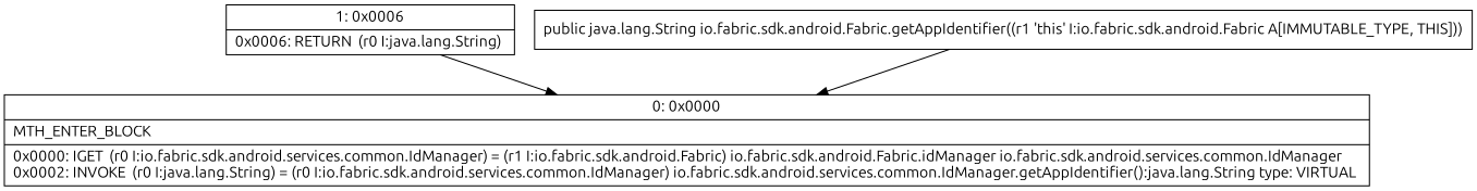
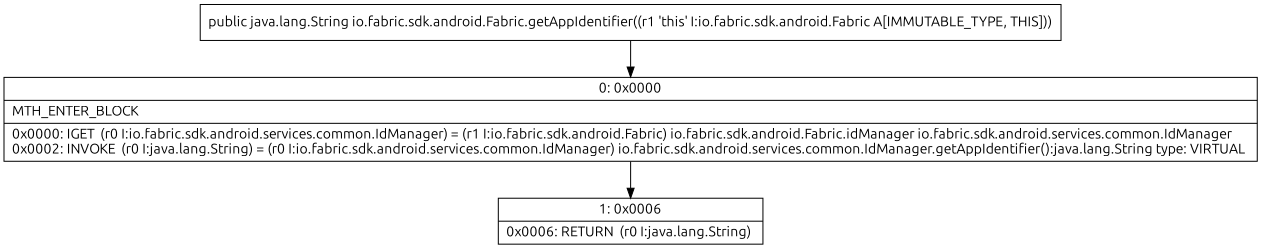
  digraph {
    fontname=Ubuntu
    node [shape=record fontname=Ubuntu]
    edge [fontname=Ubuntu]
    n1 [label="{0\:\ 0x0000|MTH_ENTER_BLOCK\l|0x0000: IGET  (r0 I:io.fabric.sdk.android.services.common.IdManager) = (r1 I:io.fabric.sdk.android.Fabric) io.fabric.sdk.android.Fabric.idManager io.fabric.sdk.android.services.common.IdManager \l0x0002: INVOKE  (r0 I:java.lang.String) = (r0 I:io.fabric.sdk.android.services.common.IdManager) io.fabric.sdk.android.services.common.IdManager.getAppIdentifier():java.lang.String type: VIRTUAL \l}"]
    n2 [label="{1\:\ 0x0006|0x0006: RETURN  (r0 I:java.lang.String) \l}"]
    n3 [label="{public java.lang.String io.fabric.sdk.android.Fabric.getAppIdentifier((r1 'this' I:io.fabric.sdk.android.Fabric A[IMMUTABLE_TYPE, THIS])) }"]
-   n2 -> n1
+   n1 -> n2
    n3 -> n1
  }
